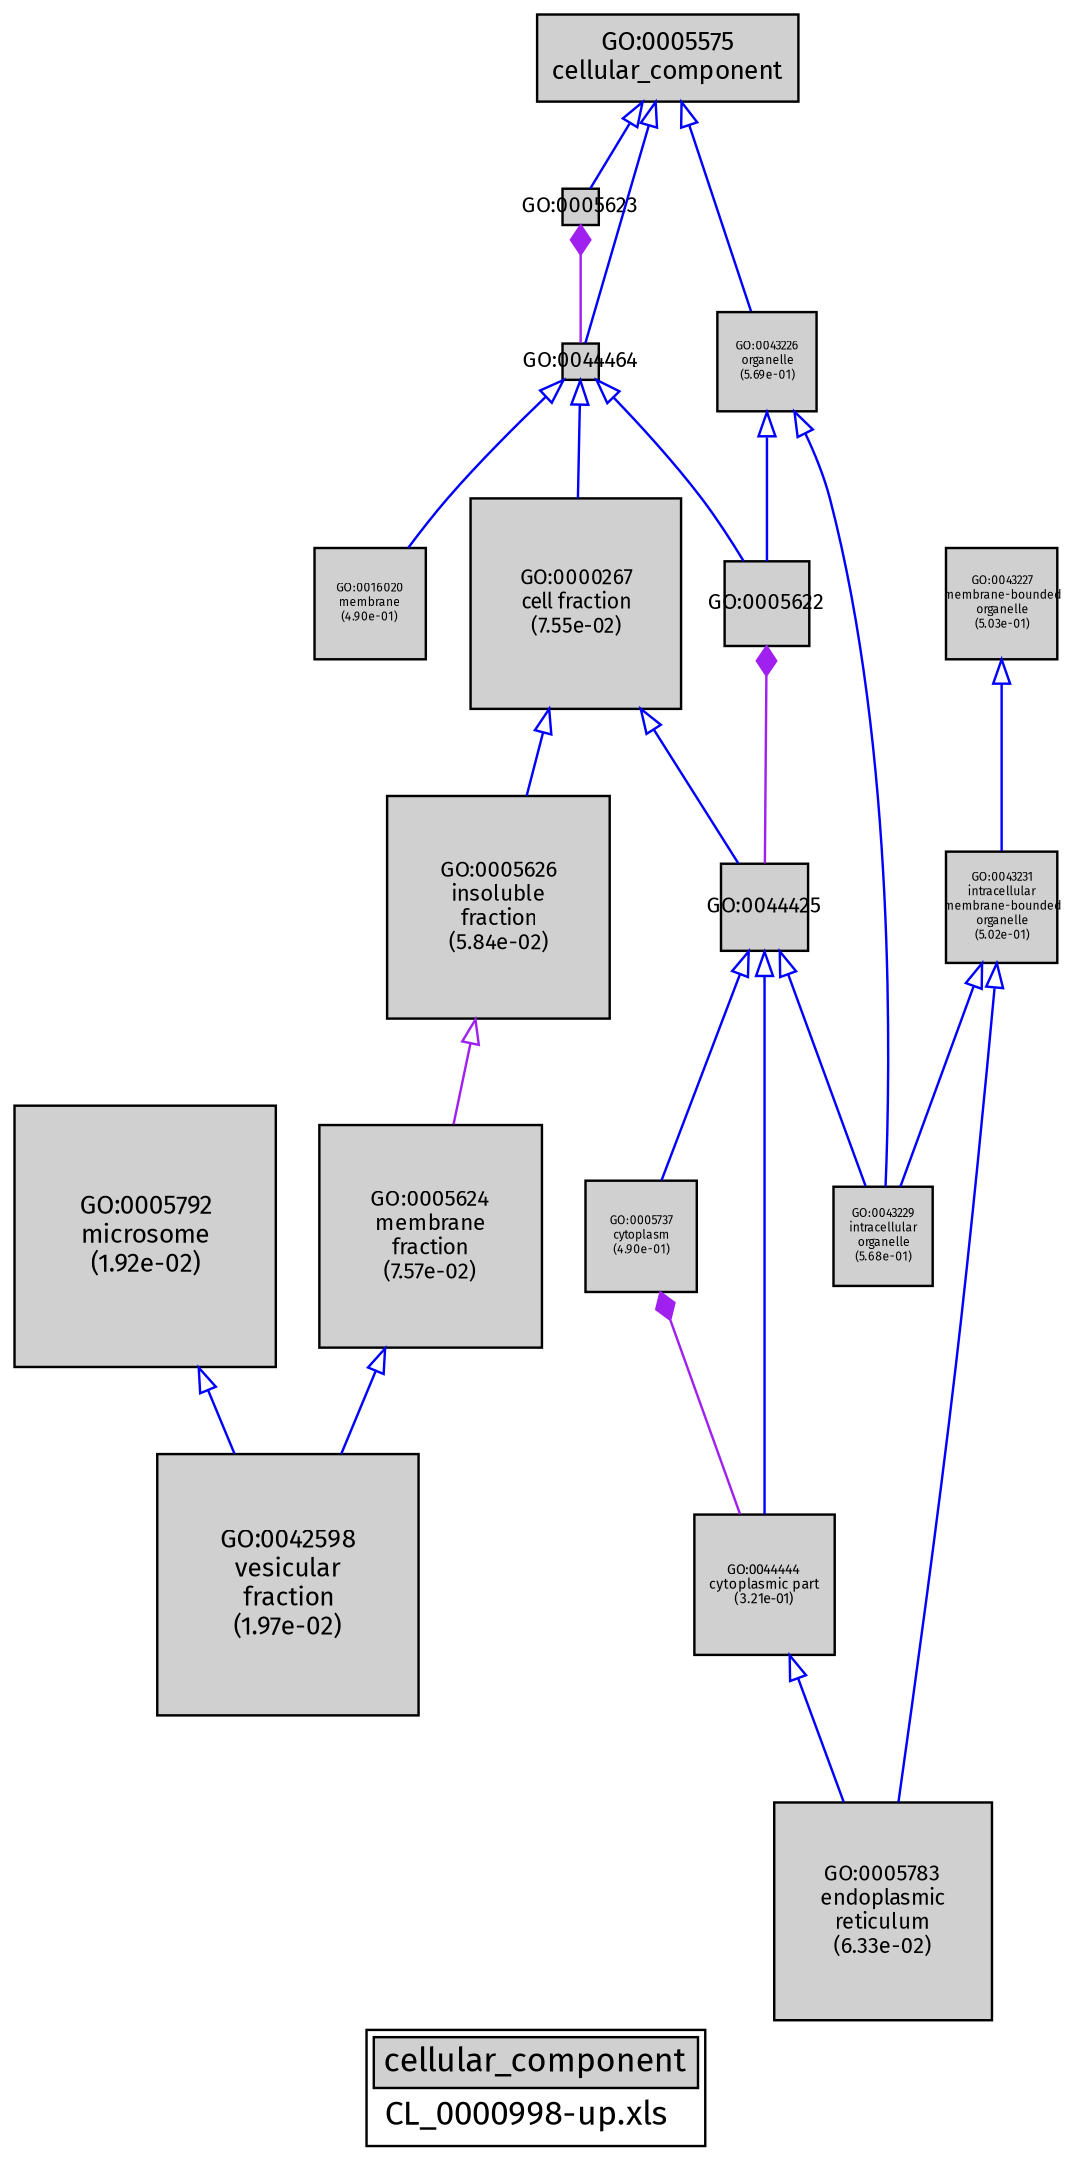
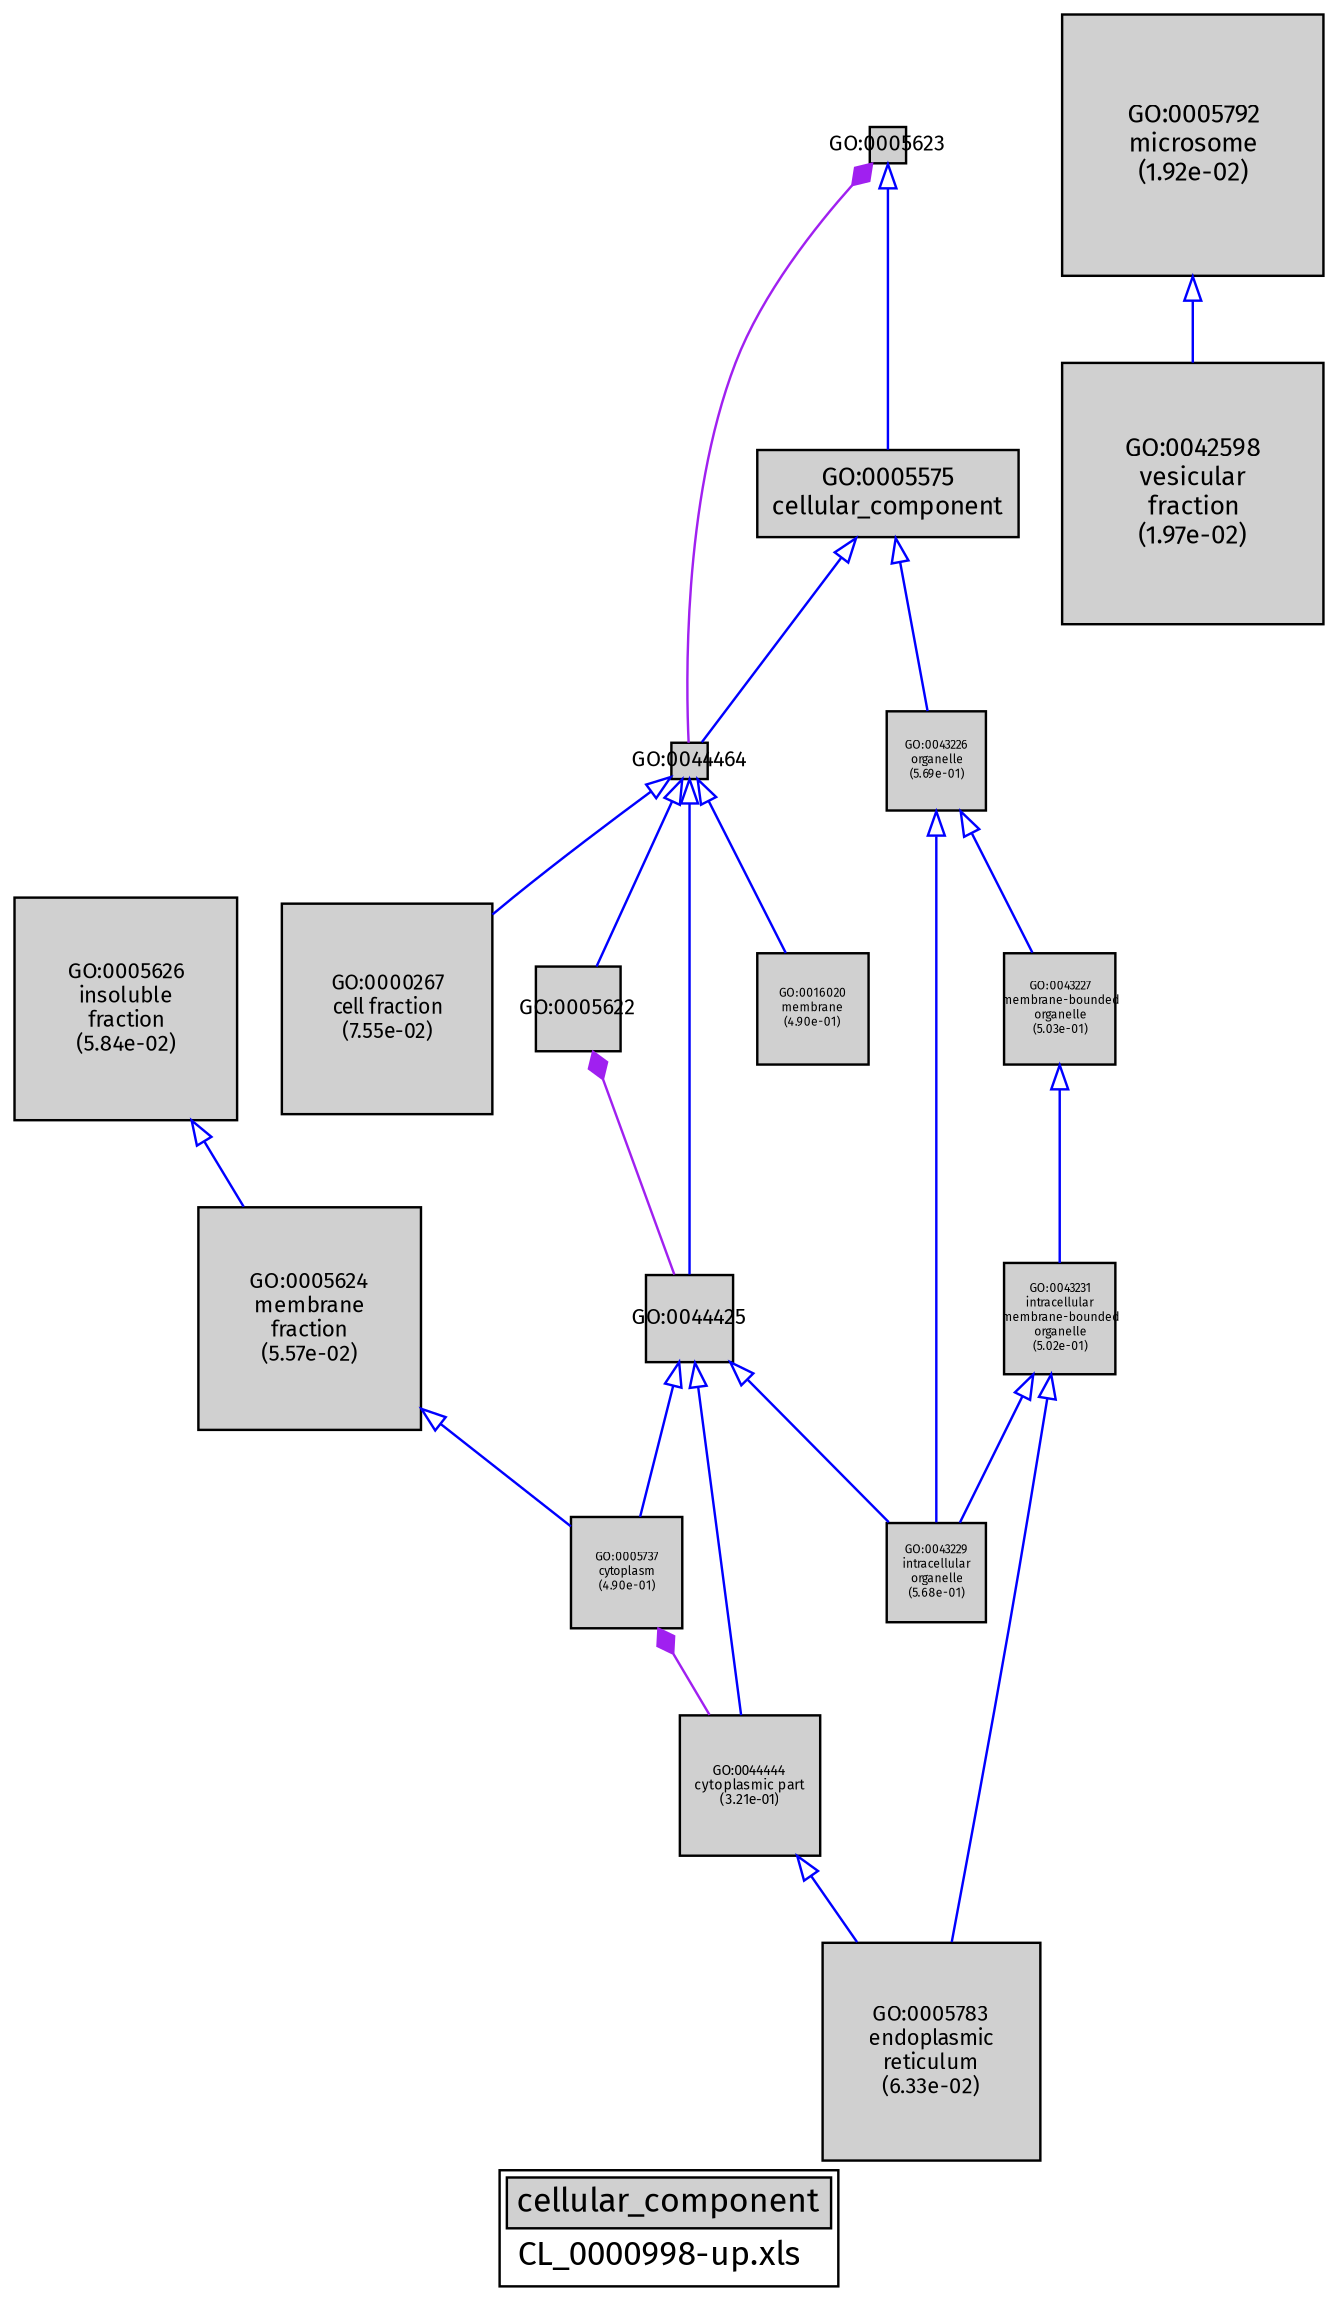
  digraph {
    bgcolor="#FFFFFF"
    fontname="Fira Sans"
    label=<<TABLE COLOR="black" BGCOLOR="white"><TR><TD COLSPAN="2" BGCOLOR="#D0D0D0"><FONT COLOR="black">cellular_component</FONT></TD></TR><TR><TD BORDER="0">CL_0000998-up.xls</TD></TR></TABLE>>
    node [color=black fillcolor="#D0D0D0" fixedsize=true fontcolor=black fontname="Fira Sans" fontsize=5.0 shape=box style=filled]
    edge [arrowtail=empty color=blue dir=back fontname="Fira Sans" weight=5.0]
    n1 [fontsize=9.03339259487 height=1.2546378604 label=<<TABLE BORDER="0"><TR><TD>GO:0005783<BR/>endoplasmic<BR/>reticulum<BR/>(6.33e-02)</TD></TR></TABLE>> width=1.2546378604]
    "GO:0005622" [fontsize=9 height=0.483389505251 width=0.483389505251]
    n3 [fontsize=9.16250418618 height=1.27257002586 label=<<TABLE BORDER="0"><TR><TD>GO:0005626<BR/>insoluble<BR/>fraction<BR/>(5.84e-02)</TD></TR></TABLE>> width=1.27257002586]
    "GO:0005623" [fontsize=9 height=0.208726822719 width=0.208726822719]
    "GO:0044464" [fontsize=9 height=0.208726822719 width=0.208726822719]
    n6 [fontsize=10.8 label=<<TABLE BORDER="0"><TR><TD>GO:0005575<BR/>cellular_component</TD></TR></TABLE>> width=1.5]
    n7 [height=0.632170040291 label=<<TABLE BORDER="0"><TR><TD>GO:0043227<BR/>membrane-bounded<BR/>organelle<BR/>(5.03e-01)</TD></TR></TABLE>> width=0.632170040291]
-   n8 [fontsize=9.23929646832 height=1.2832356206 label=<<TABLE BORDER="0"><TR><TD>GO:0005624<BR/>membrane<BR/>fraction<BR/>(7.57e-02)</TD></TR></TABLE>> width=1.2832356206]
+   n8 [fontsize=9.23929646832 height=1.2832356206 label=<<TABLE BORDER="0"><TR><TD>GO:0005624<BR/>membrane<BR/>fraction<BR/>(5.57e-02)</TD></TR></TABLE>> width=1.2832356206]
    n9 [fontsize=9 height=0.495626463966 label="GO:0044425" width=0.495626463966]
    n10 [height=0.643892554815 label=<<TABLE BORDER="0"><TR><TD>GO:0016020<BR/>membrane<BR/>(4.90e-01)</TD></TR></TABLE>> width=0.643892554815]
    n11 [height=0.573700260099 label=<<TABLE BORDER="0"><TR><TD>GO:0043226<BR/>organelle<BR/>(5.69e-01)</TD></TR></TABLE>> width=0.573700260099]
    n12 [fontsize=10.8 height=1.5 label=<<TABLE BORDER="0"><TR><TD>GO:0005792<BR/>microsome<BR/>(1.92e-02)</TD></TR></TABLE>> width=1.5]
    n13 [fontsize=10.7650641722 height=1.4951478017 label=<<TABLE BORDER="0"><TR><TD>GO:0042598<BR/>vesicular<BR/>fraction<BR/>(1.97e-02)</TD></TR></TABLE>> width=1.4951478017]
    n14 [height=0.643388198135 label=<<TABLE BORDER="0"><TR><TD>GO:0005737<BR/>cytoplasm<BR/>(4.90e-01)</TD></TR></TABLE>> width=0.643388198135]
    n15 [height=0.633059930934 label=<<TABLE BORDER="0"><TR><TD>GO:0043231<BR/>intracellular<BR/>membrane-bounded<BR/>organelle<BR/>(5.02e-01)</TD></TR></TABLE>> width=0.633059930934]
    n16 [fontsize=5.82252674605 height=0.808684270284 label=<<TABLE BORDER="0"><TR><TD>GO:0044444<BR/>cytoplasmic part<BR/>(3.21e-01)</TD></TR></TABLE>> width=0.808684270284]
    n17 [fontsize=8.74155494926 height=1.21410485406 label=<<TABLE BORDER="0"><TR><TD>GO:0000267<BR/>cell fraction<BR/>(7.55e-02)</TD></TR></TABLE>> width=1.21410485406]
    n18 [height=0.575107188692 label=<<TABLE BORDER="0"><TR><TD>GO:0043229<BR/>intracellular<BR/>organelle<BR/>(5.68e-01)</TD></TR></TABLE>> width=0.575107188692]
    subgraph sub_1 {
      n1
      "GO:0005622"
      n3
      "GO:0005623"
      "GO:0044464"
      n6
      n7
      n8
      n9
      n10
      n11
      n12
      n13
      n14
      n15
      n16
      n17
      n18
    }
    subgraph sub_2 {
      subgraph sub_3 {
        subgraph sub_4 {
        }
        subgraph sub_5 {
        }
      }
      subgraph sub_6 {
        "GO:0005622"
        "GO:0005623"
        "GO:0044464"
        n9
        n14
        n16
      }
      subgraph sub_7 {
        n1
        "GO:0005622"
        n3
        "GO:0005623"
        "GO:0044464"
        n6
        n7
        n8
        n9
        n10
        n11
        n12
        n13
        n14
        n15
        n16
        n17
        n18
      }
    }
    "GO:0005622" -> n9 [arrowtail=diamond color=purple weight=2.5]
-   n3 -> n8 [color=purple]
+   n3 -> n8
    "GO:0005623" -> "GO:0044464" [arrowtail=diamond color=purple weight=2.5]
    "GO:0044464" -> "GO:0005622"
-   n17 -> n9
+   "GO:0044464" -> n9
    "GO:0044464" -> n10
    "GO:0044464" -> n17
-   n6 -> "GO:0005623"
+   "GO:0005623" -> n6
    n6 -> "GO:0044464"
    n6 -> n11
    n7 -> n15
-   n8 -> n13
+   n8 -> n14
    n9 -> n14
    n9 -> n16
    n9 -> n18
-   n11 -> "GO:0005622"
+   n11 -> n7
    n11 -> n18
    n12 -> n13
    n14 -> n16 [arrowtail=diamond color=purple weight=2.5]
    n15 -> n1
    n15 -> n18
    n16 -> n1
-   n17 -> n3
  }
